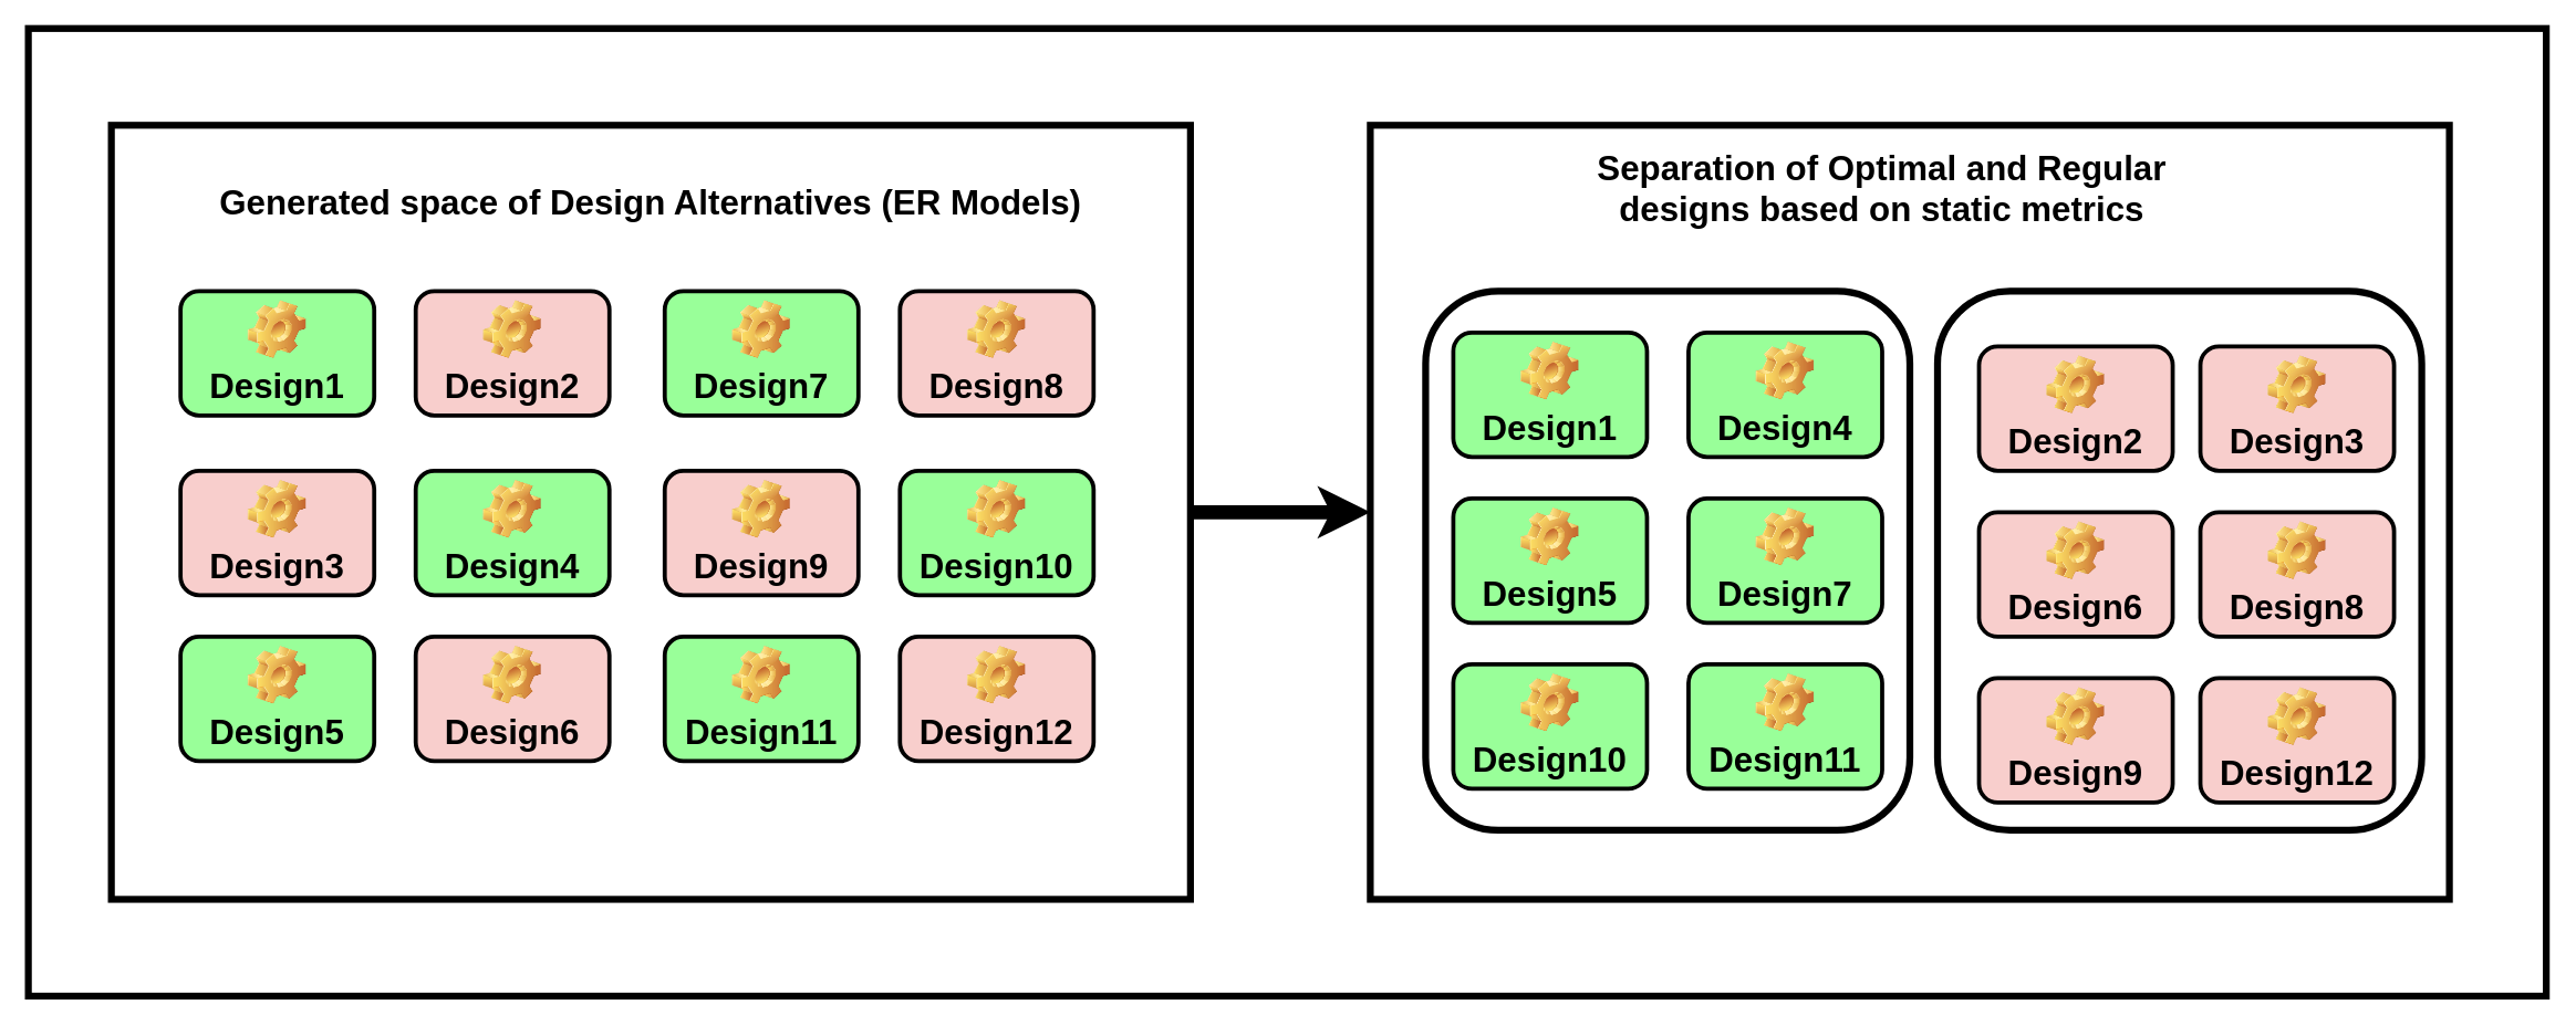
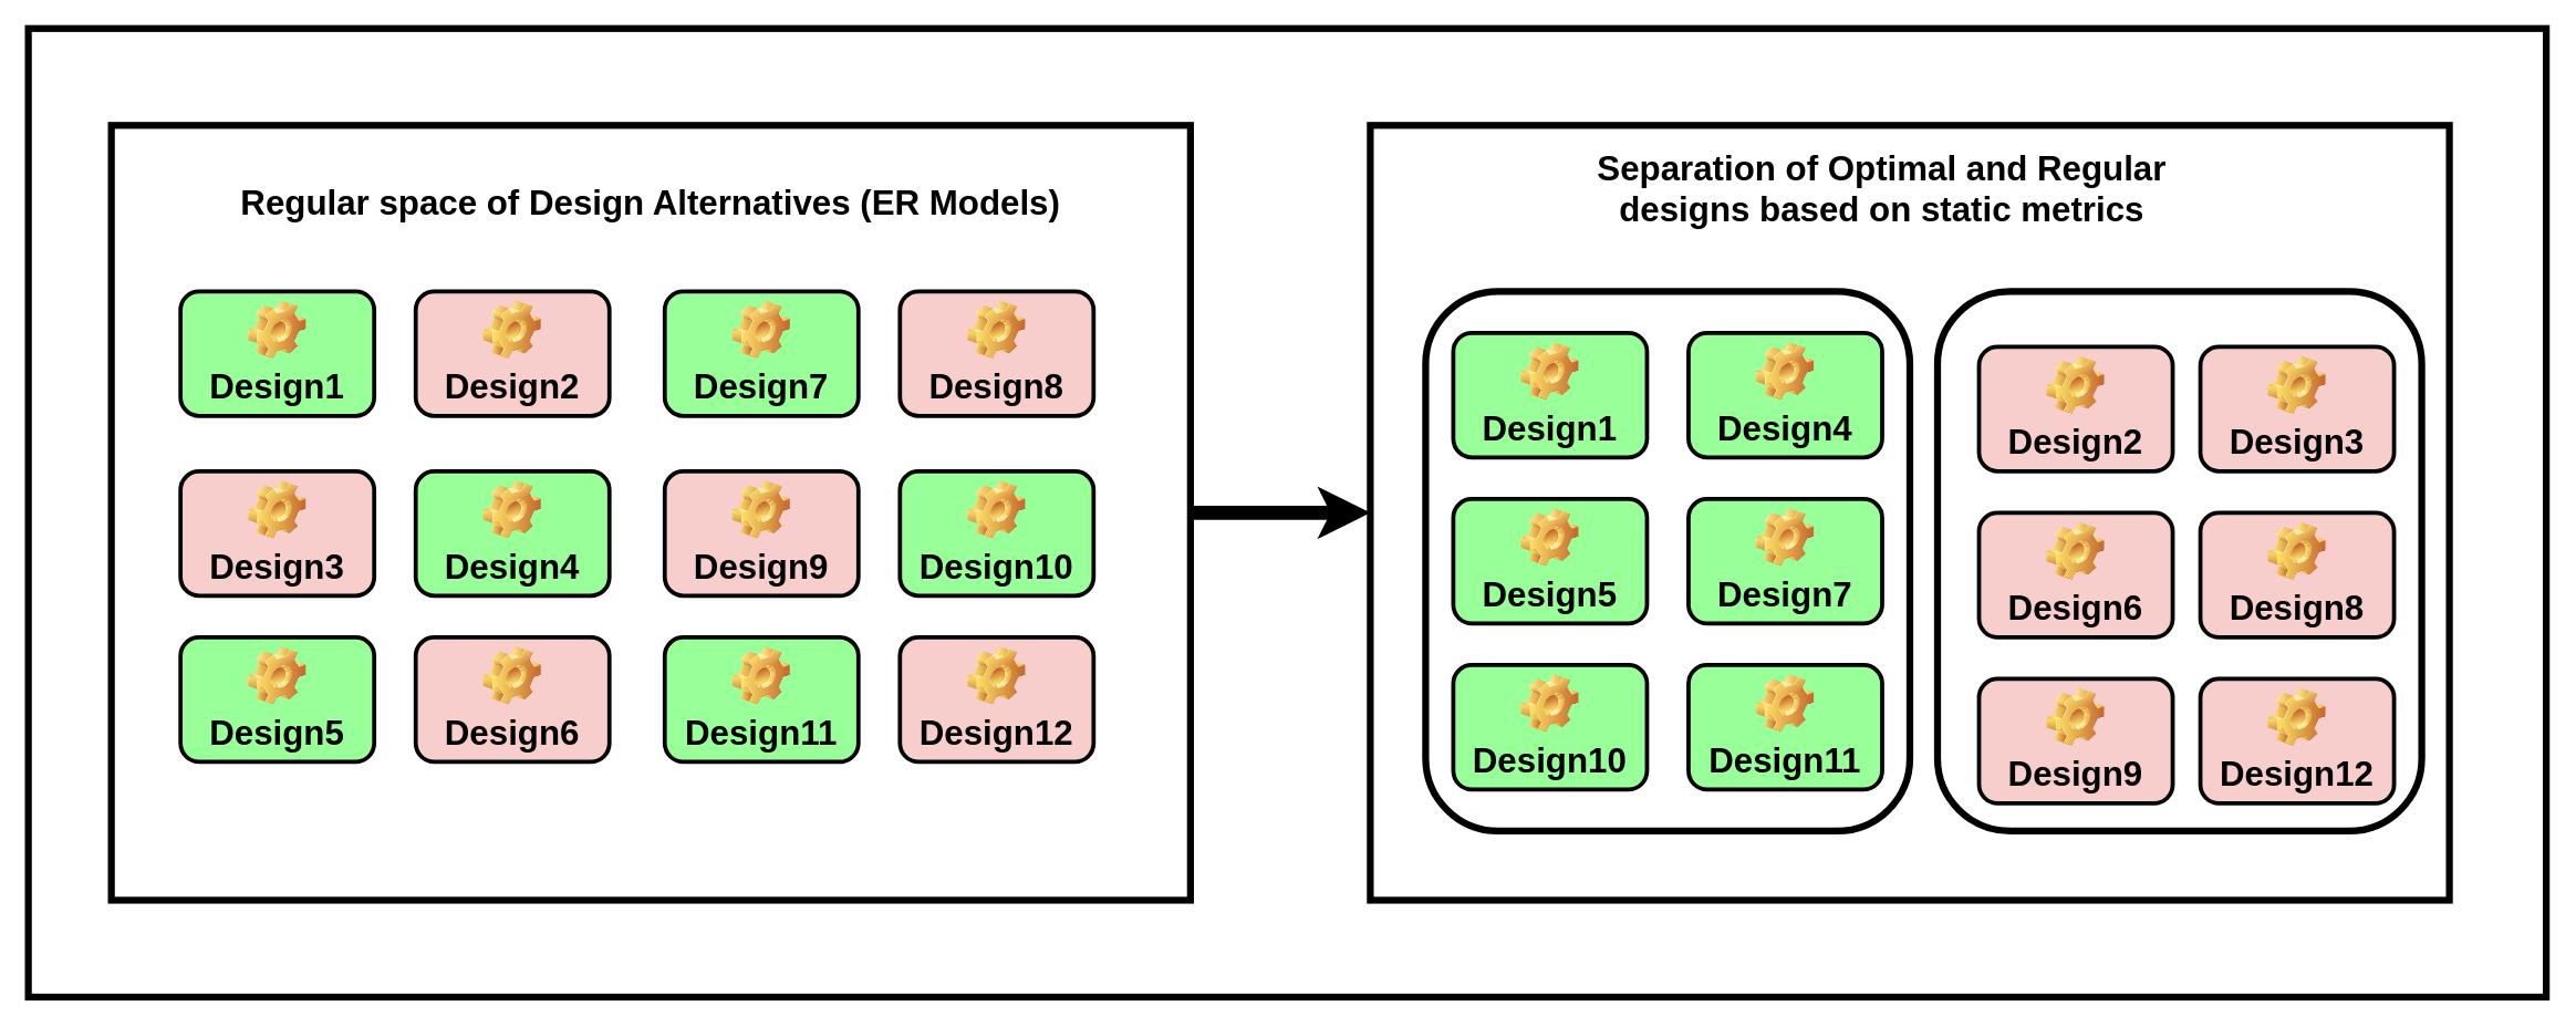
  <mxCell id="0" />
  <mxCell id="1" parent="0" />
  <mxCell id="2" value="" style="rounded=0;whiteSpace=wrap;html=1;strokeWidth=5;fillColor=none;" vertex="1" parent="1"><mxGeometry x="20" y="20" width="1820" height="700" as="geometry" /></mxCell>
  <mxCell id="3" value="" style="rounded=0;whiteSpace=wrap;html=1;strokeWidth=5;fontFamily=Courier New;fontSize=19;fontColor=#009900;fillColor=default;" vertex="1" parent="1"><mxGeometry x="990" y="90" width="780" height="560" as="geometry" /></mxCell>
  <mxCell id="4" value="" style="rounded=1;whiteSpace=wrap;html=1;strokeWidth=5;fillColor=none;" vertex="1" parent="1"><mxGeometry x="1030" y="210" width="350" height="390" as="geometry" /></mxCell>
  <mxCell id="5" style="edgeStyle=orthogonalEdgeStyle;rounded=0;orthogonalLoop=1;jettySize=auto;html=1;entryX=0;entryY=0.5;entryDx=0;entryDy=0;strokeWidth=10;" edge="1" parent="1" source="6" target="3"><mxGeometry relative="1" as="geometry" /></mxCell>
  <mxCell id="6" value="" style="rounded=0;whiteSpace=wrap;html=1;strokeWidth=5;fontFamily=Courier New;fontSize=19;fontColor=#009900;fillColor=#FFFFFF;" vertex="1" parent="1"><mxGeometry x="80" y="90" width="780" height="560" as="geometry" /></mxCell>
  <mxCell id="7" value="Design1" style="label;whiteSpace=wrap;html=1;align=center;verticalAlign=bottom;spacingLeft=0;spacingBottom=4;imageAlign=center;imageVerticalAlign=top;image=img/clipart/Gear_128x128.png;strokeWidth=3;fontSize=25;fontColor=#000000;fillColor=#99FF99;" vertex="1" parent="1"><mxGeometry x="130" y="210" width="140" height="90" as="geometry" /></mxCell>
  <mxCell id="8" value="Design3" style="label;whiteSpace=wrap;html=1;align=center;verticalAlign=bottom;spacingLeft=0;spacingBottom=4;imageAlign=center;imageVerticalAlign=top;image=img/clipart/Gear_128x128.png;strokeWidth=3;fontSize=25;fontColor=#000000;fillColor=#F8CECC;" vertex="1" parent="1"><mxGeometry x="130" y="340" width="140" height="90" as="geometry" /></mxCell>
  <mxCell id="9" value="Design5" style="label;whiteSpace=wrap;html=1;align=center;verticalAlign=bottom;spacingLeft=0;spacingBottom=4;imageAlign=center;imageVerticalAlign=top;image=img/clipart/Gear_128x128.png;strokeWidth=3;fontSize=25;fontColor=#000000;fillColor=#99FF99;" vertex="1" parent="1"><mxGeometry x="130" y="460" width="140" height="90" as="geometry" /></mxCell>
  <mxCell id="10" value="Design6" style="label;whiteSpace=wrap;html=1;align=center;verticalAlign=bottom;spacingLeft=0;spacingBottom=4;imageAlign=center;imageVerticalAlign=top;image=img/clipart/Gear_128x128.png;strokeWidth=3;fontSize=25;fontColor=#000000;fillColor=#F8CECC;" vertex="1" parent="1"><mxGeometry x="300" y="460" width="140" height="90" as="geometry" /></mxCell>
  <mxCell id="11" value="Design4" style="label;whiteSpace=wrap;html=1;align=center;verticalAlign=bottom;spacingLeft=0;spacingBottom=4;imageAlign=center;imageVerticalAlign=top;image=img/clipart/Gear_128x128.png;strokeWidth=3;fontSize=25;fontColor=#000000;fillColor=#99FF99;" vertex="1" parent="1"><mxGeometry x="300" y="340" width="140" height="90" as="geometry" /></mxCell>
  <mxCell id="12" value="Design2" style="label;whiteSpace=wrap;html=1;align=center;verticalAlign=bottom;spacingLeft=0;spacingBottom=4;imageAlign=center;imageVerticalAlign=top;image=img/clipart/Gear_128x128.png;strokeWidth=3;fontSize=25;fontColor=#000000;fillColor=#F8CECC;" vertex="1" parent="1"><mxGeometry x="300" y="210" width="140" height="90" as="geometry" /></mxCell>
- <mxCell id="13" value="&lt;b&gt;Generated space of Design Alternatives (ER Models)&lt;/b&gt;" style="text;html=1;strokeColor=none;fillColor=none;align=center;verticalAlign=middle;whiteSpace=wrap;rounded=0;fontSize=25;fontColor=#000000;" vertex="1" parent="1"><mxGeometry x="80" y="140" width="780" height="10" as="geometry" /></mxCell>
+ <mxCell id="13" value="&lt;b&gt;Regular space of Design Alternatives (ER Models)&lt;/b&gt;" style="text;html=1;strokeColor=none;fillColor=none;align=center;verticalAlign=middle;whiteSpace=wrap;rounded=0;fontSize=25;fontColor=#000000;" vertex="1" parent="1"><mxGeometry x="80" y="140" width="780" height="10" as="geometry" /></mxCell>
  <mxCell id="14" value="Design7" style="label;whiteSpace=wrap;html=1;align=center;verticalAlign=bottom;spacingLeft=0;spacingBottom=4;imageAlign=center;imageVerticalAlign=top;image=img/clipart/Gear_128x128.png;strokeWidth=3;fontSize=25;fontColor=#000000;fillColor=#99FF99;" vertex="1" parent="1"><mxGeometry x="480" y="210" width="140" height="90" as="geometry" /></mxCell>
  <mxCell id="15" value="Design9" style="label;whiteSpace=wrap;html=1;align=center;verticalAlign=bottom;spacingLeft=0;spacingBottom=4;imageAlign=center;imageVerticalAlign=top;image=img/clipart/Gear_128x128.png;strokeWidth=3;fontSize=25;fontColor=#000000;fillColor=#F8CECC;" vertex="1" parent="1"><mxGeometry x="480" y="340" width="140" height="90" as="geometry" /></mxCell>
  <mxCell id="16" value="Design11" style="label;whiteSpace=wrap;html=1;align=center;verticalAlign=bottom;spacingLeft=0;spacingBottom=4;imageAlign=center;imageVerticalAlign=top;image=img/clipart/Gear_128x128.png;strokeWidth=3;fontSize=25;fontColor=#000000;fillColor=#99FF99;" vertex="1" parent="1"><mxGeometry x="480" y="460" width="140" height="90" as="geometry" /></mxCell>
  <mxCell id="17" value="Design12" style="label;whiteSpace=wrap;html=1;align=center;verticalAlign=bottom;spacingLeft=0;spacingBottom=4;imageAlign=center;imageVerticalAlign=top;image=img/clipart/Gear_128x128.png;strokeWidth=3;fontSize=25;fontColor=#000000;fillColor=#F8CECC;" vertex="1" parent="1"><mxGeometry x="650" y="460" width="140" height="90" as="geometry" /></mxCell>
  <mxCell id="18" value="Design10" style="label;whiteSpace=wrap;html=1;align=center;verticalAlign=bottom;spacingLeft=0;spacingBottom=4;imageAlign=center;imageVerticalAlign=top;image=img/clipart/Gear_128x128.png;strokeWidth=3;fontSize=25;fontColor=#000000;fillColor=#99FF99;" vertex="1" parent="1"><mxGeometry x="650" y="340" width="140" height="90" as="geometry" /></mxCell>
  <mxCell id="19" value="Design8" style="label;whiteSpace=wrap;html=1;align=center;verticalAlign=bottom;spacingLeft=0;spacingBottom=4;imageAlign=center;imageVerticalAlign=top;image=img/clipart/Gear_128x128.png;strokeWidth=3;fontSize=25;fontColor=#000000;fillColor=#F8CECC;" vertex="1" parent="1"><mxGeometry x="650" y="210" width="140" height="90" as="geometry" /></mxCell>
  <mxCell id="20" value="Design1" style="label;whiteSpace=wrap;html=1;align=center;verticalAlign=bottom;spacingLeft=0;spacingBottom=4;imageAlign=center;imageVerticalAlign=top;image=img/clipart/Gear_128x128.png;strokeWidth=3;fontSize=25;fontColor=#000000;fillColor=#99FF99;" vertex="1" parent="1"><mxGeometry x="1050" y="240" width="140" height="90" as="geometry" /></mxCell>
  <mxCell id="21" value="Design4" style="label;whiteSpace=wrap;html=1;align=center;verticalAlign=bottom;spacingLeft=0;spacingBottom=4;imageAlign=center;imageVerticalAlign=top;image=img/clipart/Gear_128x128.png;strokeWidth=3;fontSize=25;fontColor=#000000;fillColor=#99FF99;" vertex="1" parent="1"><mxGeometry x="1220" y="240" width="140" height="90" as="geometry" /></mxCell>
  <mxCell id="22" value="Design5" style="label;whiteSpace=wrap;html=1;align=center;verticalAlign=bottom;spacingLeft=0;spacingBottom=4;imageAlign=center;imageVerticalAlign=top;image=img/clipart/Gear_128x128.png;strokeWidth=3;fontSize=25;fontColor=#000000;fillColor=#99FF99;" vertex="1" parent="1"><mxGeometry x="1050" y="360" width="140" height="90" as="geometry" /></mxCell>
  <mxCell id="23" value="Design7" style="label;whiteSpace=wrap;html=1;align=center;verticalAlign=bottom;spacingLeft=0;spacingBottom=4;imageAlign=center;imageVerticalAlign=top;image=img/clipart/Gear_128x128.png;strokeWidth=3;fontSize=25;fontColor=#000000;fillColor=#99FF99;" vertex="1" parent="1"><mxGeometry x="1220" y="360" width="140" height="90" as="geometry" /></mxCell>
  <mxCell id="24" value="Design10" style="label;whiteSpace=wrap;html=1;align=center;verticalAlign=bottom;spacingLeft=0;spacingBottom=4;imageAlign=center;imageVerticalAlign=top;image=img/clipart/Gear_128x128.png;strokeWidth=3;fontSize=25;fontColor=#000000;fillColor=#99FF99;" vertex="1" parent="1"><mxGeometry x="1050" y="480" width="140" height="90" as="geometry" /></mxCell>
  <mxCell id="25" value="Design11" style="label;whiteSpace=wrap;html=1;align=center;verticalAlign=bottom;spacingLeft=0;spacingBottom=4;imageAlign=center;imageVerticalAlign=top;image=img/clipart/Gear_128x128.png;strokeWidth=3;fontSize=25;fontColor=#000000;fillColor=#99FF99;" vertex="1" parent="1"><mxGeometry x="1220" y="480" width="140" height="90" as="geometry" /></mxCell>
  <mxCell id="26" value="" style="rounded=1;whiteSpace=wrap;html=1;strokeWidth=5;fillColor=none;" vertex="1" parent="1"><mxGeometry x="1400" y="210" width="350" height="390" as="geometry" /></mxCell>
  <mxCell id="27" value="&lt;b&gt;Separation of Optimal and Regular &lt;br&gt;designs based on static metrics&lt;/b&gt;" style="text;html=1;strokeColor=none;fillColor=none;align=center;verticalAlign=middle;whiteSpace=wrap;rounded=0;fontSize=25;fontColor=#000000;" vertex="1" parent="1"><mxGeometry x="970" y="130" width="780" height="10" as="geometry" /></mxCell>
  <mxCell id="28" value="Design3" style="label;whiteSpace=wrap;html=1;align=center;verticalAlign=bottom;spacingLeft=0;spacingBottom=4;imageAlign=center;imageVerticalAlign=top;image=img/clipart/Gear_128x128.png;strokeWidth=3;fontSize=25;fontColor=#000000;fillColor=#F8CECC;" vertex="1" parent="1"><mxGeometry x="1590" y="250" width="140" height="90" as="geometry" /></mxCell>
  <mxCell id="29" value="Design6" style="label;whiteSpace=wrap;html=1;align=center;verticalAlign=bottom;spacingLeft=0;spacingBottom=4;imageAlign=center;imageVerticalAlign=top;image=img/clipart/Gear_128x128.png;strokeWidth=3;fontSize=25;fontColor=#000000;fillColor=#F8CECC;" vertex="1" parent="1"><mxGeometry x="1430" y="370" width="140" height="90" as="geometry" /></mxCell>
  <mxCell id="30" value="Design2" style="label;whiteSpace=wrap;html=1;align=center;verticalAlign=bottom;spacingLeft=0;spacingBottom=4;imageAlign=center;imageVerticalAlign=top;image=img/clipart/Gear_128x128.png;strokeWidth=3;fontSize=25;fontColor=#000000;fillColor=#F8CECC;" vertex="1" parent="1"><mxGeometry x="1430" y="250" width="140" height="90" as="geometry" /></mxCell>
  <mxCell id="31" value="Design9" style="label;whiteSpace=wrap;html=1;align=center;verticalAlign=bottom;spacingLeft=0;spacingBottom=4;imageAlign=center;imageVerticalAlign=top;image=img/clipart/Gear_128x128.png;strokeWidth=3;fontSize=25;fontColor=#000000;fillColor=#F8CECC;" vertex="1" parent="1"><mxGeometry x="1430" y="490" width="140" height="90" as="geometry" /></mxCell>
  <mxCell id="32" value="Design12" style="label;whiteSpace=wrap;html=1;align=center;verticalAlign=bottom;spacingLeft=0;spacingBottom=4;imageAlign=center;imageVerticalAlign=top;image=img/clipart/Gear_128x128.png;strokeWidth=3;fontSize=25;fontColor=#000000;fillColor=#F8CECC;" vertex="1" parent="1"><mxGeometry x="1590" y="490" width="140" height="90" as="geometry" /></mxCell>
  <mxCell id="33" value="Design8" style="label;whiteSpace=wrap;html=1;align=center;verticalAlign=bottom;spacingLeft=0;spacingBottom=4;imageAlign=center;imageVerticalAlign=top;image=img/clipart/Gear_128x128.png;strokeWidth=3;fontSize=25;fontColor=#000000;fillColor=#F8CECC;" vertex="1" parent="1"><mxGeometry x="1590" y="370" width="140" height="90" as="geometry" /></mxCell>
